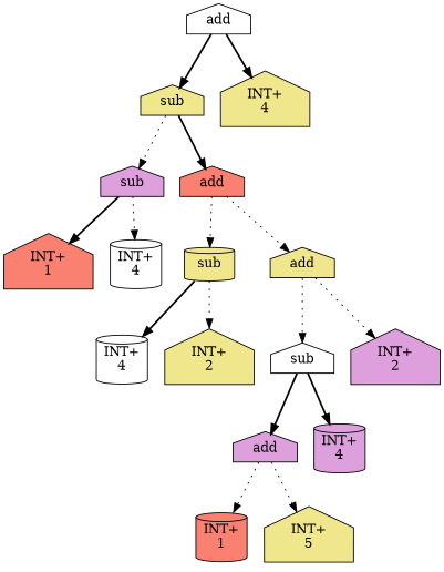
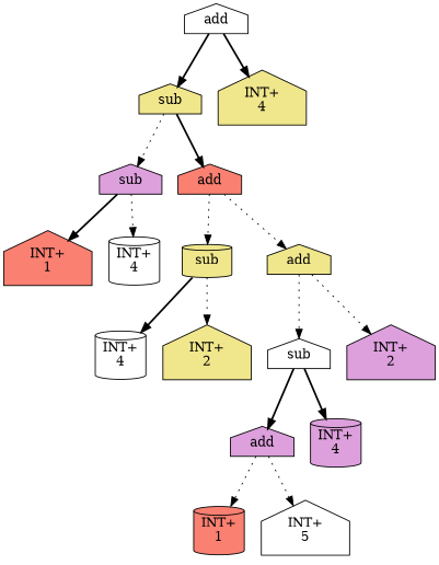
  digraph {
    node [shape=house style=filled fillcolor=white]
    edge [style=dotted]
    n1 [label=add]
    n2 [label=sub fillcolor=khaki]
    n3 [label="INT+\n4" fillcolor=khaki]
    n4 [label=sub fillcolor=plum]
    n5 [label=add fillcolor=salmon]
    n6 [label="INT+\n1" fillcolor=salmon]
    n7 [label="INT+\n4" shape=cylinder]
    n8 [label=sub shape=cylinder fillcolor=khaki]
    n9 [label=add fillcolor=khaki]
    n10 [label="INT+\n4" shape=cylinder]
    n11 [label="INT+\n2" fillcolor=khaki]
    n12 [label=sub]
    n13 [label="INT+\n2" fillcolor=plum]
    n14 [label=add fillcolor=plum]
    n15 [label="INT+\n4" shape=cylinder fillcolor=plum]
    n16 [label="INT+\n1" shape=cylinder fillcolor=salmon]
-   n17 [label="INT+\n5" fillcolor=khaki]
+   n17 [label="INT+\n5"]
    n1 -> n2 [style=bold]
    n1 -> n3 [style=bold]
    n2 -> n4
    n2 -> n5 [style=bold]
    n4 -> n6 [style=bold]
    n4 -> n7
    n5 -> n8
    n5 -> n9
    n8 -> n10 [style=bold]
    n8 -> n11
    n9 -> n12
    n9 -> n13
    n12 -> n14 [style=bold]
    n12 -> n15 [style=bold]
    n14 -> n16
    n14 -> n17
  }
